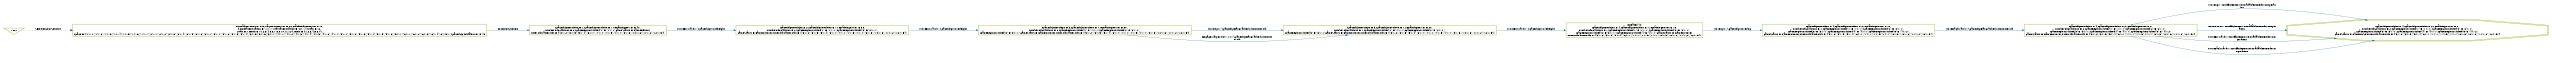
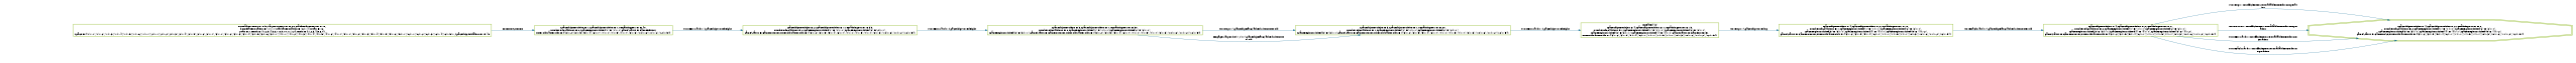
  digraph {
    nodesep=1.5
    ranksep=1.5
    rankdir=LR
    node [color="#99BF38" fontsize=12 penwidth=2 shape=box]
    edge [color="#006391" fontsize=12]
    n1 [label="normalMovePower = 5,warpMovePower = 20,crashReducePower = 10,\nhomebaseLocation = (1\|-\>1),starbaseLocation = (6\|-\>4),xMax = 12,\nyMax = 7,XAxis = \{1,2,3,4,5,6,7,8,9,10,11,12\},YAxis = \{1,2,3,4,5,6,7\},\nspace = \{(1\|-\>1),(1\|-\>2),(1\|-\>3),(1\|-\>4),(1\|-\>5),(1\|-\>6),(1\|-\>7),(2\|-\>1),(2\|-\>2),(2\|-\>3),(2\|-\>4),(2\|-\>5),(2\|-\>6),(2\|-\>7),(3\|-\>1),(3\|-\>2),(3\|-\>3),(3\|-\>4),(3\|-\>5),(3\|-\>6),(3\|-\>7),(4\|-\>1),(4\|-\>2),(4\|-\>3),(4\|-\>4),(4\|-\>5),(4\|-\>6),(4\|-\>7),(5\|-\>1),(5\|-\>2),(5\|-\>3),(5\|-\>4),(5\|-\>5),(5\|-\>6),(5\|-\>7),(6\|-\>1),(6\|-\>2),(6\|-\>3),(6\|-\>4),(6\|-\>5)...,Spaceship.initialPower = 40"]
    n2 [label="spaceshipXPosition = 1,spaceshipYPosition = 1,remainingPower = 40,\nnumberOfCollisions = 0,spaceRegionsVisited(1) = (1\|-\>1),gameStatus = GameREADY,\nAsteroids.asteroids = \{(3\|-\>2),(3\|-\>5),(5\|-\>4),(6\|-\>7),(7\|-\>1),(7\|-\>5),(7\|-\>7),(8\|-\>3),(10\|-\>6),(11\|-\>2),(12\|-\>5)\}"]
    n3 [label="spaceshipXPosition = 2,spaceshipYPosition = 1,remainingPower = 35,\nnumberOfCollisions = 0,spaceRegionsVisited(1) = (1\|-\>1),spaceRegionsVisited(2) = (2\|-\>1),\ngameStatus = GameNotOver,Asteroids.asteroids = \{(3\|-\>2),(3\|-\>5),(5\|-\>4),(6\|-\>7),(7\|-\>1),(7\|-\>5),(7\|-\>7),(8\|-\>3),(10\|-\>6),(11\|-\>2),(12\|-\>5)\}"]
    n4 [label="spaceshipXPosition = 3,spaceshipYPosition = 1,remainingPower = 30,\nnumberOfCollisions = 0,spaceRegionsVisited(1) = (1\|-\>1),spaceRegionsVisited(2) = (2\|-\>1),\nspaceRegionsVisited(3) = (3\|-\>1),gameStatus = GameNotOver,Asteroids.asteroids = \{(3\|-\>2),(3\|-\>5),(5\|-\>4),(6\|-\>7),(7\|-\>1),(7\|-\>5),(7\|-\>7),(8\|-\>3),(10\|-\>6),(11\|-\>2),(12\|-\>5)\}"]
    n5 [label="spaceshipXPosition = 3,spaceshipYPosition = 1,remainingPower = 20,\nnumberOfCollisions = 1,spaceRegionsVisited(1) = (1\|-\>1),spaceRegionsVisited(2) = (2\|-\>1),\nspaceRegionsVisited(3) = (3\|-\>1),gameStatus = GameNotOver,Asteroids.asteroids = \{(3\|-\>2),(3\|-\>5),(5\|-\>4),(6\|-\>7),(7\|-\>1),(7\|-\>5),(7\|-\>7),(8\|-\>3),(10\|-\>6),(11\|-\>2),(12\|-\>5)\}"]
    n6 [label="repeated (3)\nspaceshipXPosition = 4,spaceshipYPosition = 1,remainingPower = 15,\nnumberOfCollisions = 1,spaceRegionsVisited(1) = (1\|-\>1),spaceRegionsVisited(2) = (2\|-\>1),\nspaceRegionsVisited(3) = (3\|-\>1),spaceRegionsVisited(4) = (4\|-\>1),gameStatus = GameNotOver,\nAsteroids.asteroids = \{(3\|-\>2),(3\|-\>5),(5\|-\>4),(6\|-\>7),(7\|-\>1),(7\|-\>5),(7\|-\>7),(8\|-\>3),(10\|-\>6),(11\|-\>2),(12\|-\>5)\}"]
    n7 [label="spaceshipXPosition = 4,spaceshipYPosition = 2,remainingPower = 10,\nnumberOfCollisions = 1,spaceRegionsVisited(1) = (1\|-\>1),spaceRegionsVisited(2) = (2\|-\>1),\nspaceRegionsVisited(3) = (3\|-\>1),spaceRegionsVisited(4) = (4\|-\>1),spaceRegionsVisited(5) = (4\|-\>2),\ngameStatus = GameNotOver,Asteroids.asteroids = \{(3\|-\>2),(3\|-\>5),(5\|-\>4),(6\|-\>7),(7\|-\>1),(7\|-\>5),(7\|-\>7),(8\|-\>3),(10\|-\>6),(11\|-\>2),(12\|-\>5)\}"]
    n8 [label="spaceshipXPosition = 4,spaceshipYPosition = 2,remainingPower = 0,\nnumberOfCollisions = 2,spaceRegionsVisited(1) = (1\|-\>1),spaceRegionsVisited(2) = (2\|-\>1),\nspaceRegionsVisited(3) = (3\|-\>1),spaceRegionsVisited(4) = (4\|-\>1),spaceRegionsVisited(5) = (4\|-\>2),\ngameStatus = GameNotOver,Asteroids.asteroids = \{(3\|-\>2),(3\|-\>5),(5\|-\>4),(6\|-\>7),(7\|-\>1),(7\|-\>5),(7\|-\>7),(8\|-\>3),(10\|-\>6),(11\|-\>2),(12\|-\>5)\}"]
    n9 [label="spaceshipXPosition = 4,spaceshipYPosition = 2,remainingPower = 0,\nnumberOfCollisions = 2,spaceRegionsVisited(1) = (1\|-\>1),spaceRegionsVisited(2) = (2\|-\>1),\nspaceRegionsVisited(3) = (3\|-\>1),spaceRegionsVisited(4) = (4\|-\>1),spaceRegionsVisited(5) = (4\|-\>2),\ngameStatus = GameLOST,Asteroids.asteroids = \{(3\|-\>2),(3\|-\>5),(5\|-\>4),(6\|-\>7),(7\|-\>1),(7\|-\>5),(7\|-\>7),(8\|-\>3),(10\|-\>6),(11\|-\>2),(12\|-\>5)\}" shape=doubleoctagon]
-   n10 [label=root shape=invtriangle]
    n1 -> n2 [label=INITIALISATION]
    n2 -> n3 [label="MoveForward--\>SpaceshipMovedRight"]
    n3 -> n4 [label="MoveForward--\>SpaceshipMovedRight"]
    n4 -> n5 [label="MoveUp--\>SpaceshipHasCrashedWitAnAsteroid"]
    n4 -> n5 [label="EngageWarpDrive(7,1)--\>SpaceshipHasCrashedWitAnAst\neroid"]
    n5 -> n6 [label="MoveForward--\>SpaceshipMovedRight"]
    n6 -> n7 [label="MoveUp--\>SpaceshipMovedUp"]
    n7 -> n8 [label="MoveBackward--\>SpaceshipHasCrashedWitAnAsteroid"]
    n8 -> n9 [label="MoveUp--\>InsufficientPowerAvailableToPerformOperat\nion"]
    n8 -> n9 [label="MoveDown--\>InsufficientPowerAvailableToPerformOper\nation"]
    n8 -> n9 [label="MoveForward--\>InsufficientPowerAvailableToPerformO\nperation"]
    n8 -> n9 [label="MoveBackward--\>InsufficientPowerAvailableToPerform\nOperation"]
-   n10 -> n1 [color=black label=SETUP_CONSTANTS style=dotted]
  }
